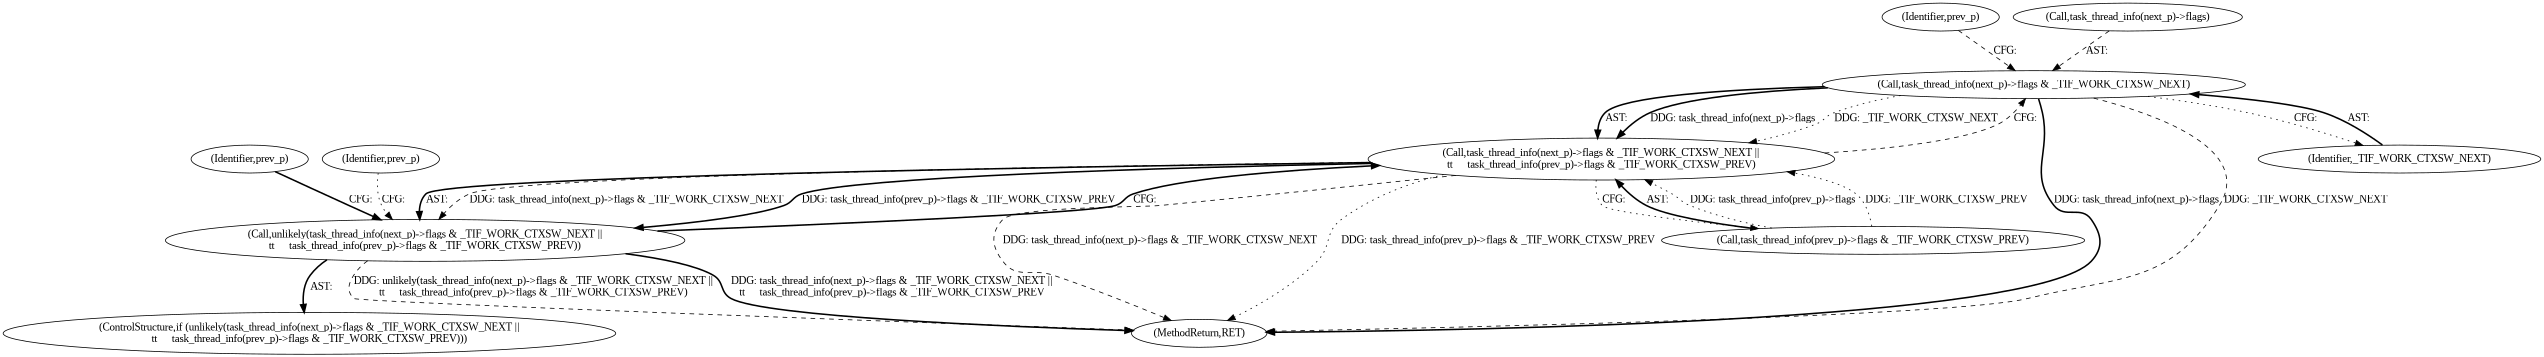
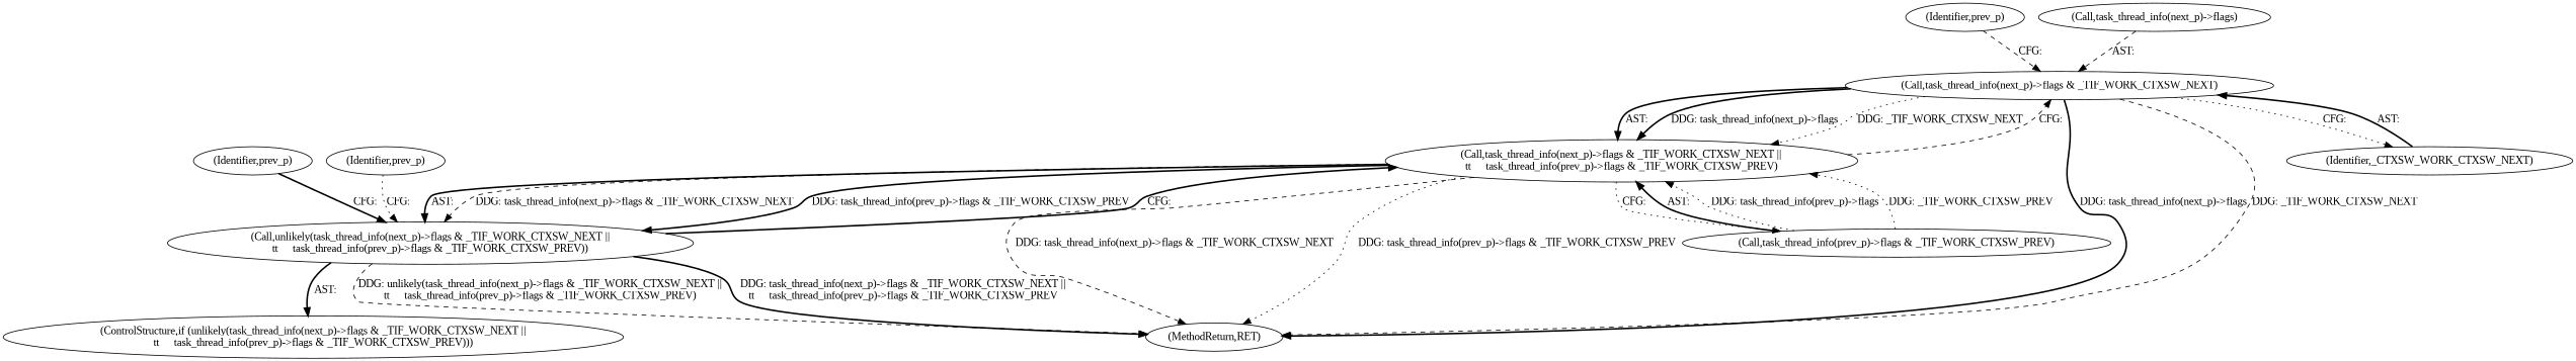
  digraph {
    fontname="Liberation Serif"
    node [fontname="Liberation Serif"]
    edge [style=bold fontname="Liberation Serif"]
    n1 [label="(Call,task_thread_info(next_p)->flags & _TIF_WORK_CTXSW_NEXT)"]
    n2 [label="(Call,task_thread_info(next_p)->flags & _TIF_WORK_CTXSW_NEXT ||\n\t\t     task_thread_info(prev_p)->flags & _TIF_WORK_CTXSW_PREV)"]
    n3 [label="(MethodReturn,RET)"]
-   n4 [label="(Identifier,_TIF_WORK_CTXSW_NEXT)"]
+   n4 [label="(Identifier,_CTXSW_WORK_CTXSW_NEXT)"]
    n5 [label="(Call,unlikely(task_thread_info(next_p)->flags & _TIF_WORK_CTXSW_NEXT ||\n\t\t     task_thread_info(prev_p)->flags & _TIF_WORK_CTXSW_PREV))"]
    n6 [label="(Call,task_thread_info(prev_p)->flags & _TIF_WORK_CTXSW_PREV)"]
    n7 [label="(ControlStructure,if (unlikely(task_thread_info(next_p)->flags & _TIF_WORK_CTXSW_NEXT ||\n\t\t     task_thread_info(prev_p)->flags & _TIF_WORK_CTXSW_PREV)))"]
    n8 [label="(Identifier,prev_p)"]
    n9 [label="(Identifier,prev_p)"]
    n10 [label="(Identifier,prev_p)"]
    n11 [label="(Call,task_thread_info(next_p)->flags)"]
    n1 -> n2 [label="AST: "]
    n1 -> n2 [label="DDG: task_thread_info(next_p)->flags"]
    n1 -> n2 [label="DDG: _TIF_WORK_CTXSW_NEXT" style=dotted]
    n1 -> n3 [label="DDG: task_thread_info(next_p)->flags"]
    n1 -> n3 [label="DDG: _TIF_WORK_CTXSW_NEXT" style=dashed]
    n1 -> n4 [label="CFG: " style=dotted]
    n2 -> n1 [label="CFG: " style=dashed]
    n2 -> n3 [label="DDG: task_thread_info(next_p)->flags & _TIF_WORK_CTXSW_NEXT" style=dashed]
    n2 -> n3 [label="DDG: task_thread_info(prev_p)->flags & _TIF_WORK_CTXSW_PREV" style=dotted]
    n2 -> n5 [label="AST: "]
    n2 -> n5 [label="DDG: task_thread_info(next_p)->flags & _TIF_WORK_CTXSW_NEXT" style=dashed]
    n2 -> n5 [label="DDG: task_thread_info(prev_p)->flags & _TIF_WORK_CTXSW_PREV"]
    n2 -> n6 [label="CFG: " style=dotted]
    n4 -> n1 [label="AST: "]
    n5 -> n2 [label="CFG: "]
    n5 -> n3 [label="DDG: unlikely(task_thread_info(next_p)->flags & _TIF_WORK_CTXSW_NEXT ||\n\t\t     task_thread_info(prev_p)->flags & _TIF_WORK_CTXSW_PREV)" style=dashed]
    n5 -> n3 [label="DDG: task_thread_info(next_p)->flags & _TIF_WORK_CTXSW_NEXT ||\n\t\t     task_thread_info(prev_p)->flags & _TIF_WORK_CTXSW_PREV"]
    n5 -> n7 [label="AST: "]
    n6 -> n2 [label="AST: "]
    n6 -> n2 [label="DDG: task_thread_info(prev_p)->flags" style=dotted]
    n6 -> n2 [label="DDG: _TIF_WORK_CTXSW_PREV" style=dotted]
    n8 -> n5 [label="CFG: "]
    n9 -> n5 [label="CFG: " style=dotted]
    n10 -> n1 [label="CFG: " style=dashed]
    n11 -> n1 [label="AST: " style=dashed]
  }
